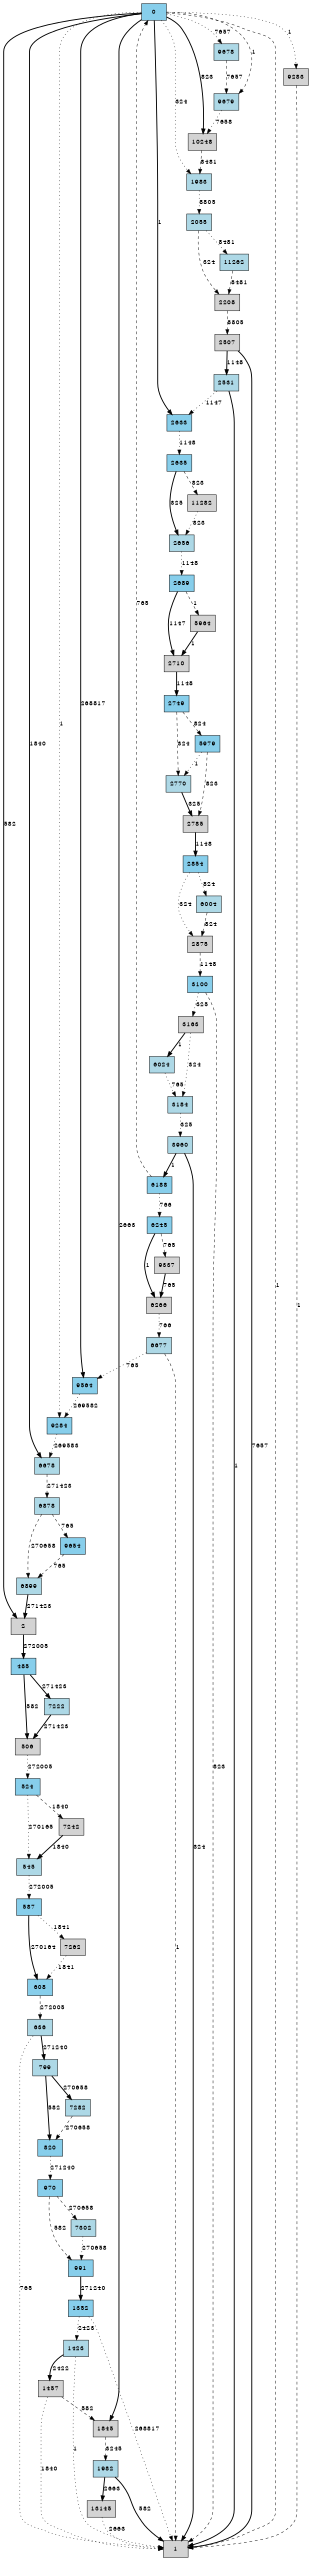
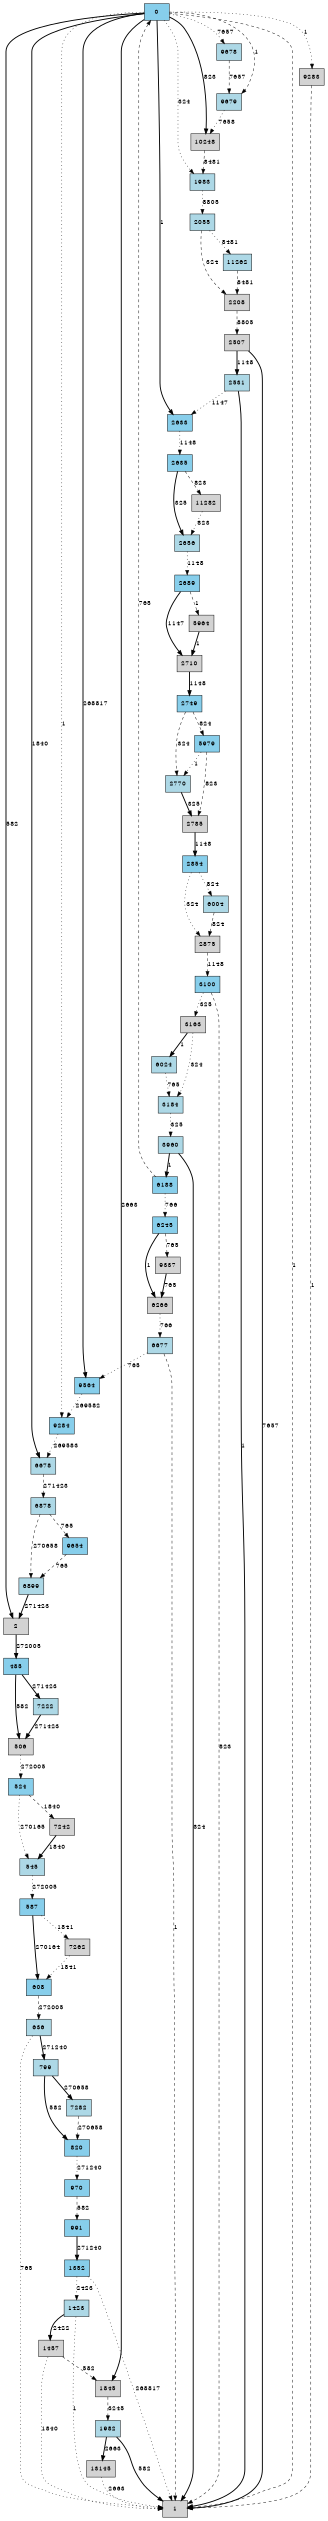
  digraph {
    rankdir=TB
    node [fillcolor=lightblue shape=rectangle style=filled]
    edge [style=dotted]
    2 [fillcolor=lightgrey]
    485 [fillcolor=skyblue]
    506 [fillcolor=lightgrey]
    7222
    524 [fillcolor=skyblue]
    545
    7242 [fillcolor=lightgrey]
    587 [fillcolor=skyblue]
    608 [fillcolor=skyblue]
    7262 [fillcolor=lightgrey]
    636
    1 [fillcolor=lightgrey]
    799
    820 [fillcolor=skyblue]
    7282
    970 [fillcolor=skyblue]
    991 [fillcolor=skyblue]
-   7302
    1352 [fillcolor=skyblue]
    1423
    1457 [fillcolor=lightgrey]
    1845 [fillcolor=lightgrey]
    1982
    13145 [fillcolor=lightgrey]
    1983
    2055
    2208 [fillcolor=lightgrey]
    11262
    2507 [fillcolor=lightgrey]
    2531
    2633 [fillcolor=skyblue]
    2635 [fillcolor=skyblue]
    2656
    11282 [fillcolor=lightgrey]
    2689 [fillcolor=skyblue]
    2710 [fillcolor=lightgrey]
    5964 [fillcolor=lightgrey]
    2749 [fillcolor=skyblue]
    2770
    5979 [fillcolor=skyblue]
    2785 [fillcolor=lightgrey]
    2854 [fillcolor=skyblue]
    2875 [fillcolor=lightgrey]
    6004
    3100 [fillcolor=skyblue]
    3163 [fillcolor=lightgrey]
    3184
    6024
    3960
    6188 [fillcolor=skyblue]
    6245 [fillcolor=skyblue]
    0 [fillcolor=skyblue]
    6266 [fillcolor=lightgrey]
    9337 [fillcolor=lightgrey]
    6677
    9564 [fillcolor=skyblue]
    9284 [fillcolor=skyblue]
    6678
    6878
    6899
    9654 [fillcolor=skyblue]
    9283 [fillcolor=lightgrey]
    9678
    9679
    10248 [fillcolor=lightgrey]
    2 -> 485 [label=272005 style=bold]
    485 -> 506 [label=582 style=bold]
    485 -> 7222 [label=271423 style=bold]
    506 -> 524 [label=272005]
    7222 -> 506 [label=271423 style=bold]
    524 -> 545 [label=270165]
    524 -> 7242 [label=1840 style=dashed]
    545 -> 587 [label=272005]
    7242 -> 545 [label=1840 style=bold]
    587 -> 608 [label=270164 style=bold]
    587 -> 7262 [label=1841]
    608 -> 636 [label=272005 style=dashed]
    7262 -> 608 [label=1841]
    636 -> 1 [label=765]
    636 -> 799 [label=271240 style=bold]
    799 -> 820 [label=582 style=bold]
    799 -> 7282 [label=270658 style=bold]
    820 -> 970 [label=271240]
    7282 -> 820 [label=270658 style=dashed]
    970 -> 991 [label=582 style=dashed]
-   970 -> 7302 [label=270658 style=dashed]
    991 -> 1352 [label=271240 style=bold]
-   7302 -> 991 [label=270658]
    1352 -> 1 [label=268817]
    1352 -> 1423 [label=2423]
    1423 -> 1 [label=1]
    1423 -> 1457 [label=2422 style=bold]
    1457 -> 1 [label=1840]
    1457 -> 1845 [label=582 style=dashed]
    1845 -> 1982 [label=3245 style=dashed]
    1982 -> 1 [label=582 style=bold]
    1982 -> 13145 [label=2663 style=bold]
    13145 -> 1 [label=2663]
    1983 -> 2055 [label=8805]
    2055 -> 2208 [label=324 style=dashed]
    2055 -> 11262 [label=8481]
    2208 -> 2507 [label=8805 style=dashed]
    11262 -> 2208 [label=8481 style=dashed]
    2507 -> 1 [label=7657 style=bold]
    2507 -> 2531 [label=1148 style=bold]
    2531 -> 1 [label=1 style=bold]
    2531 -> 2633 [label=1147]
    2633 -> 2635 [label=1148]
    2635 -> 2656 [label=325 style=bold]
    2635 -> 11282 [label=823 style=dashed]
    2656 -> 2689 [label=1148]
    11282 -> 2656 [label=823]
    2689 -> 2710 [label=1147 style=bold]
    2689 -> 5964 [label=1 style=dashed]
    2710 -> 2749 [label=1148 style=bold]
    5964 -> 2710 [label=1 style=bold]
    2749 -> 2770 [label=324 style=dashed]
    2749 -> 5979 [label=824 style=dashed]
    2770 -> 2785 [label=325 style=bold]
    5979 -> 2770 [label=1]
    5979 -> 2785 [label=823 style=dashed]
    2785 -> 2854 [label=1148 style=bold]
    2854 -> 2875 [label=324]
    2854 -> 6004 [label=824]
    2875 -> 3100 [label=1148 style=dashed]
    6004 -> 2875 [label=824 style=dashed]
    3100 -> 1 [label=823 style=dashed]
    3100 -> 3163 [label=325]
    3163 -> 3184 [label=324]
    3163 -> 6024 [label=1 style=bold]
    3184 -> 3960 [label=325]
    6024 -> 3184 [label=765]
    3960 -> 1 [label=324 style=bold]
    3960 -> 6188 [label=1 style=bold]
    6188 -> 6245 [label=766]
    6188 -> 0 [label=765 style=dashed]
    6245 -> 6266 [label=1 style=bold]
    6245 -> 9337 [label=765 style=dashed]
    0 -> 2 [label=582 style=bold]
    0 -> 1 [label=1 style=dashed]
    0 -> 1845 [label=2663 style=bold]
    0 -> 1983 [label=324]
    0 -> 2633 [label=1 style=bold]
    0 -> 9564 [label=268817 style=bold]
    0 -> 9284 [label=1]
    0 -> 6678 [label=1840 style=bold]
    0 -> 9283 [label=1]
    0 -> 9678 [label=7657]
    0 -> 9679 [label=1 style=dashed]
    0 -> 10248 [label=823 style=bold]
    6266 -> 6677 [label=766]
    9337 -> 6266 [label=765 style=bold]
    6677 -> 1 [label=1 style=dashed]
    6677 -> 9564 [label=765]
    9564 -> 9284 [label=269582]
    9284 -> 6678 [label=269583]
    6678 -> 6878 [label=271423 style=dashed]
    6878 -> 6899 [label=270658 style=dashed]
    6878 -> 9654 [label=765 style=dashed]
    6899 -> 2 [label=271423 style=bold]
    9654 -> 6899 [label=765 style=dashed]
    9283 -> 1 [label=1 style=dashed]
    9678 -> 9679 [label=7657 style=dashed]
    9679 -> 10248 [label=7658]
    10248 -> 1983 [label=8481 style=dashed]
  }
